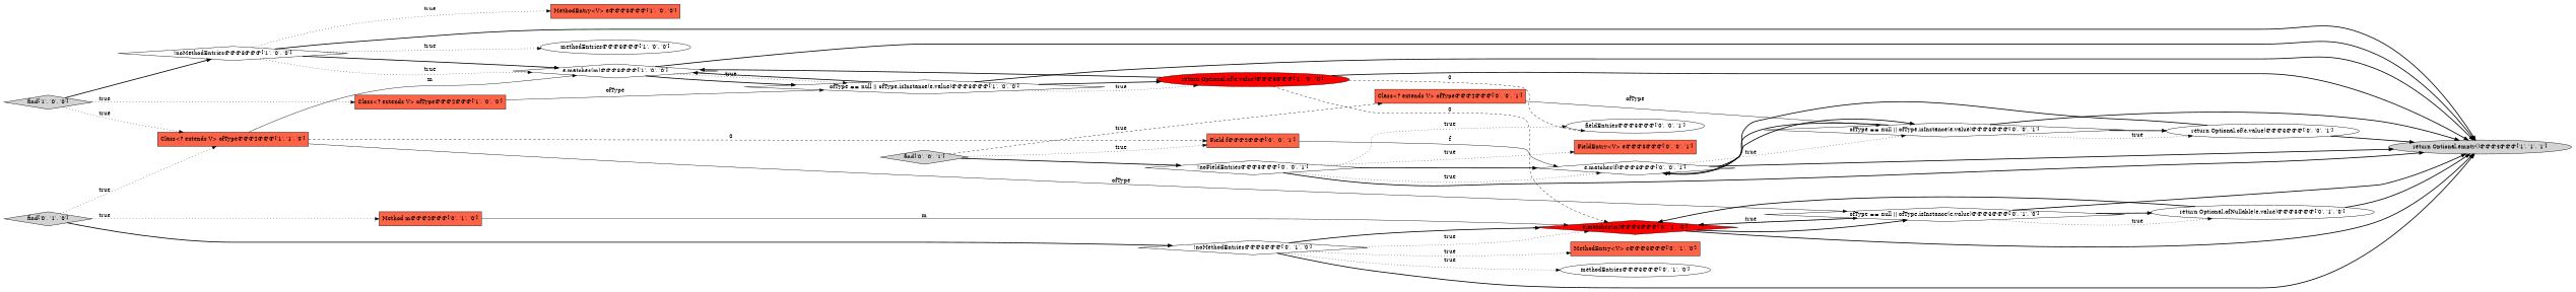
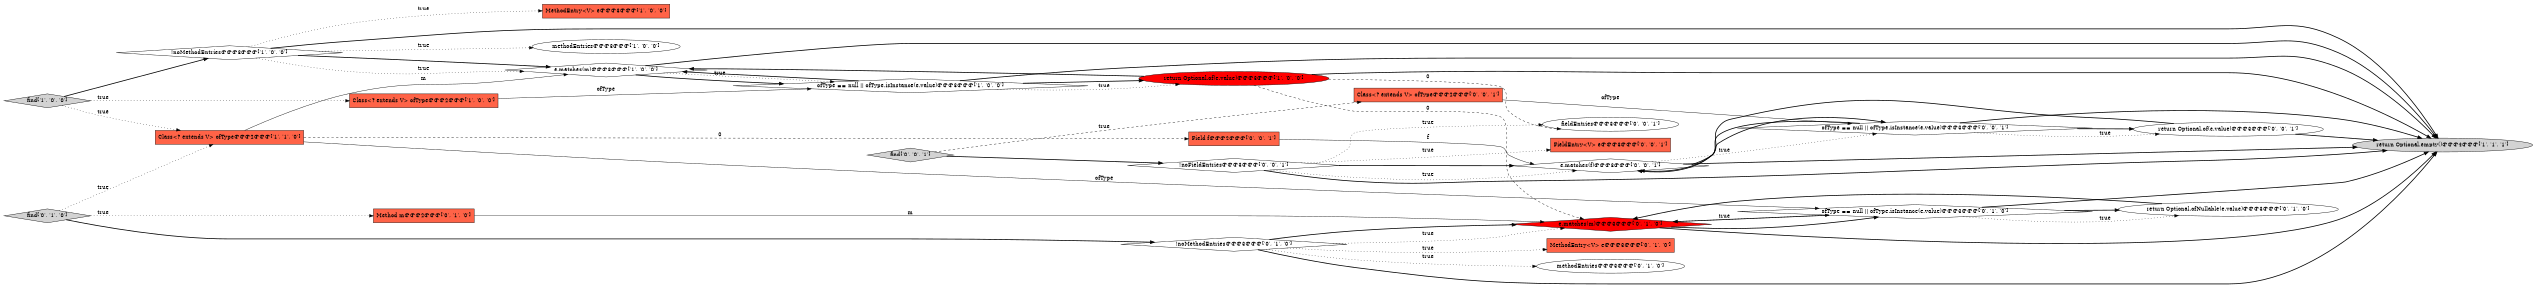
  digraph {
    rankdir=LR
    node [fillcolor=white shape=diamond style=filled]
    edge [style=bold]
    n1 [fillcolor=lightgray label="return Optional.empty()@@@4@@@['1', '1', '1']" shape=ellipse]
    n2 [label="!noMethodEntries@@@3@@@['1', '0', '0']"]
    n3 [label="e.matches(m)@@@3@@@['1', '0', '0']"]
    n4 [label="methodEntries@@@3@@@['1', '0', '0']" shape=ellipse]
    n5 [fillcolor=tomato label="MethodEntry<V> e@@@3@@@['1', '0', '0']" shape=box]
    n6 [label="ofType == null || ofType.isInstance(e.value)@@@3@@@['1', '0', '0']"]
    n7 [label="return Optional.ofNullable(e.value)@@@3@@@['0', '1', '0']" shape=ellipse]
    n8 [fillcolor=red label="e.matches(m)@@@3@@@['0', '1', '0']"]
    n9 [label="ofType == null || ofType.isInstance(e.value)@@@3@@@['0', '1', '0']"]
    n10 [fillcolor=red label="return Optional.of(e.value)@@@3@@@['1', '0', '0']" shape=ellipse]
    n11 [label="!noFieldEntries@@@3@@@['0', '0', '1']"]
    n12 [label="fieldEntries@@@3@@@['0', '0', '1']" shape=ellipse]
    n13 [fillcolor=tomato label="FieldEntry<V> e@@@3@@@['0', '0', '1']" shape=box]
    n14 [label="e.matches(f)@@@3@@@['0', '0', '1']"]
    n15 [label="ofType == null || ofType.isInstance(e.value)@@@3@@@['0', '0', '1']"]
    n16 [fillcolor=tomato label="Field f@@@2@@@['0', '0', '1']" shape=box]
    n17 [fillcolor=tomato label="Method m@@@2@@@['0', '1', '0']" shape=box]
    n18 [label="return Optional.of(e.value)@@@3@@@['0', '0', '1']" shape=ellipse]
    n19 [label="!noMethodEntries@@@3@@@['0', '1', '0']"]
    n20 [label="methodEntries@@@3@@@['0', '1', '0']" shape=ellipse]
    n21 [fillcolor=tomato label="MethodEntry<V> e@@@3@@@['0', '1', '0']" shape=box]
    n22 [fillcolor=tomato label="Class<? extends V> ofType@@@2@@@['0', '0', '1']" shape=box]
    n23 [fillcolor=tomato label="Class<? extends V> ofType@@@2@@@['1', '0', '0']" shape=box]
    n24 [fillcolor=lightgray label="find['0', '1', '0']"]
    n25 [fillcolor=tomato label="Class<? extends V> ofType@@@2@@@['1', '1', '0']" shape=box]
    n26 [fillcolor=lightgray label="find['1', '0', '0']"]
    n27 [fillcolor=lightgray label="find['0', '0', '1']"]
    n2 -> n1
    n2 -> n3
    n2 -> n3 [label=true style=dotted]
    n2 -> n4 [label=true style=dotted]
    n2 -> n5 [label=true style=dotted]
    n3 -> n1
    n3 -> n6 [label=true style=dotted]
    n3 -> n6
    n6 -> n1
    n6 -> n3
    n6 -> n10
    n6 -> n10 [label=true style=dotted]
-   n7 -> n1
    n7 -> n8
    n8 -> n1
    n8 -> n9
    n8 -> n9 [label=true style=dotted]
    n9 -> n1
    n9 -> n7 [label=true style=dotted]
    n9 -> n7
    n9 -> n8
    n10 -> n1
    n10 -> n3
    n10 -> n8 [label=0 style=dashed]
    n10 -> n12 [label=0 style=dashed]
    n11 -> n1
    n11 -> n12 [label=true style=dotted]
    n11 -> n13 [label=true style=dotted]
    n11 -> n14 [label=true style=dotted]
    n11 -> n14
    n14 -> n1
    n14 -> n15
    n14 -> n15 [label=true style=dotted]
    n15 -> n1
    n15 -> n14
    n15 -> n18
    n15 -> n18 [label=true style=dotted]
    n16 -> n14 [label=f style=solid]
    n17 -> n8 [label=m style=solid]
    n18 -> n1
    n18 -> n14
    n19 -> n1
    n19 -> n8 [label=true style=dotted]
    n19 -> n8
    n19 -> n20 [label=true style=dotted]
    n19 -> n21 [label=true style=dotted]
    n22 -> n15 [label=ofType style=solid]
    n23 -> n6 [label=ofType style=solid]
    n24 -> n17 [label=true style=dotted]
    n24 -> n19
    n24 -> n25 [label=true style=dotted]
    n25 -> n3 [label=m style=solid]
    n25 -> n9 [label=ofType style=solid]
    n25 -> n16 [label=0 style=dashed]
    n26 -> n2
    n26 -> n23 [label=true style=dotted]
    n26 -> n25 [label=true style=dotted]
    n27 -> n11
-   n27 -> n16 [label=true style=dotted]
    n27 -> n22 [label=true style=dashed]
  }
